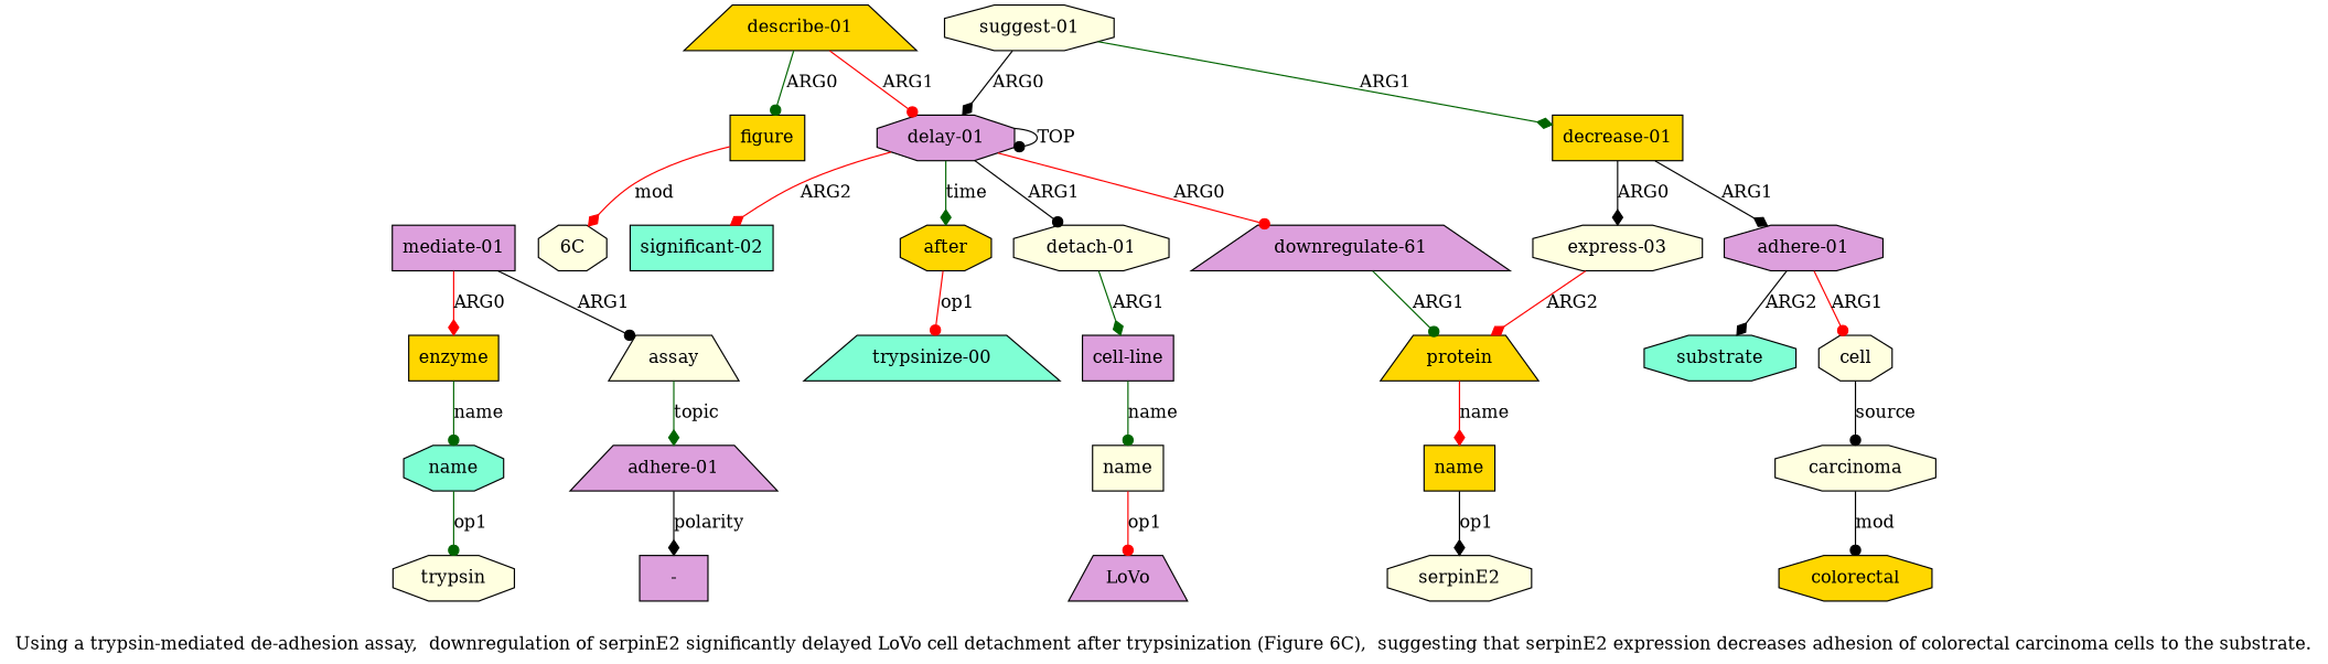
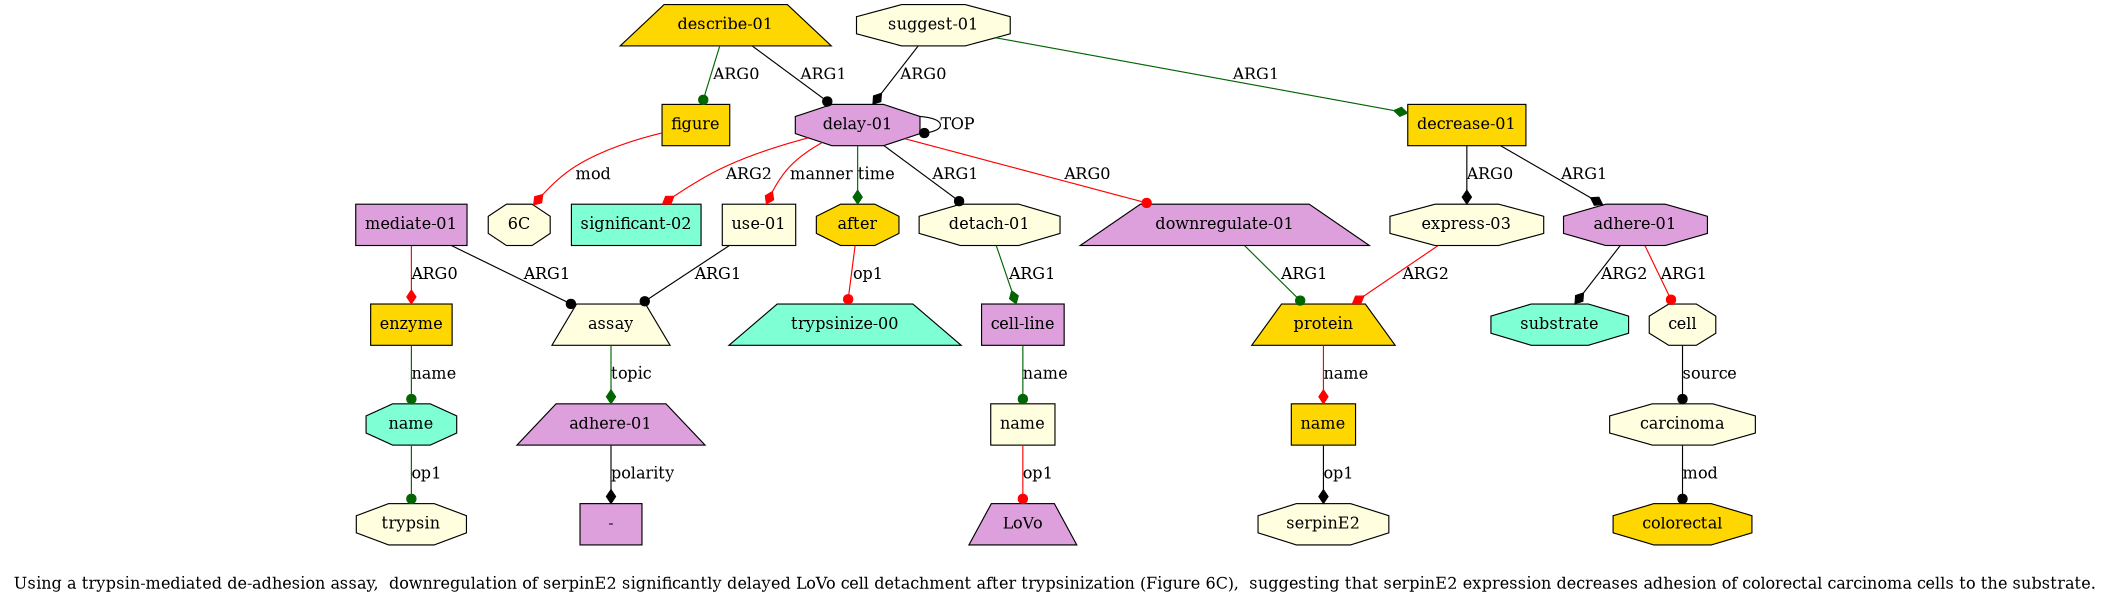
  digraph {
    label="Using a trypsin-mediated de-adhesion assay,  downregulation of serpinE2 significantly delayed LoVo cell detachment after trypsinization (Figure 6C),  suggesting that serpinE2 expression decreases adhesion of colorectal carcinoma cells to the substrate."
    node [color=black fillcolor=lightyellow gold_ind=-1 gold_label=name shape=octagon style=filled test_ind=-1 test_label=name]
    edge [arrowhead=diamond color=black gold_label=ARG1 test_label=ARG1]
    n1 [gold_ind=20 gold_label="express-03" label="express-03" test_ind=20 test_label="express-03"]
    n2 [fillcolor=gold gold_ind=2 gold_label=protein label=protein shape=trapezium test_ind=2 test_label=protein]
    n3 [fillcolor=gold gold_ind=3 label=name shape=box test_ind=3]
    n4 [gold_label=serpinE2 label=serpinE2 test_label=serpinE2]
    n5 [fillcolor=plum gold_ind=21 gold_label="adhere-01" label="adhere-01" test_ind=21 test_label="adhere-01"]
    n6 [gold_ind=22 gold_label=cell label=cell test_ind=22 test_label=cell]
    n7 [fillcolor=aquamarine gold_ind=25 gold_label=substrate label=substrate test_ind=25 test_label=substrate]
    n8 [gold_ind=23 gold_label=carcinoma label=carcinoma test_ind=23 test_label=carcinoma]
    n9 [fillcolor=gold gold_ind=24 gold_label=colorectal label=colorectal test_ind=24 test_label=colorectal]
    n10 [gold_label="6C" label="6C" test_label="6C"]
    n11 [fillcolor=plum gold_label=LoVo label=LoVo shape=trapezium test_label=LoVo]
    n12 [fillcolor=aquamarine gold_ind=15 label=name test_ind=15]
    n13 [gold_label=trypsin label=trypsin test_label=trypsin]
    n14 [fillcolor=gold gold_ind=14 gold_label=enzyme label=enzyme shape=box test_ind=14 test_label=enzyme]
    n15 [fillcolor=gold gold_ind=17 gold_label=figure label=figure shape=box test_ind=17 test_label=figure]
    n16 [fillcolor=gold gold_ind=16 gold_label="describe-01" label="describe-01" shape=trapezium test_ind=16 test_label="describe-01"]
    n17 [fillcolor=plum gold_ind=0 gold_label="delay-01" label="delay-01" test_ind=0 test_label="delay-01"]
-   n19 [fillcolor=plum gold_ind=1 gold_label="downregulate-01" label="downregulate-61" shape=trapezium test_ind=1 test_label="downregulate-01"]
+   n18 [gold_ind=10 gold_label="use-01" label="use-01" shape=box test_ind=10 test_label="use-01"]
+   n19 [fillcolor=plum gold_ind=1 gold_label="downregulate-01" label="downregulate-01" shape=trapezium test_ind=1 test_label="downregulate-01"]
    n20 [gold_ind=4 gold_label="detach-01" label="detach-01" test_ind=4 test_label="detach-01"]
    n21 [fillcolor=aquamarine gold_ind=7 gold_label="significant-02" label="significant-02" shape=box test_ind=7 test_label="significant-02"]
    n22 [fillcolor=gold gold_ind=8 gold_label=after label=after test_ind=8 test_label=after]
    n23 [gold_ind=11 gold_label=assay label=assay shape=trapezium test_ind=11 test_label=assay]
    n24 [fillcolor=plum gold_ind=5 gold_label="cell-line" label="cell-line" shape=box test_ind=5 test_label="cell-line"]
    n25 [fillcolor=aquamarine gold_ind=9 gold_label="trypsinize-00" label="trypsinize-00" shape=trapezium test_ind=9 test_label="trypsinize-00"]
    n26 [fillcolor=plum gold_ind=12 gold_label="adhere-01" label="adhere-01" shape=trapezium test_ind=12 test_label="adhere-01"]
    n27 [fillcolor=plum gold_label="-" label="-" shape=box test_label="-"]
    n28 [fillcolor=plum gold_ind=13 gold_label="mediate-01" label="mediate-01" shape=box test_ind=13 test_label="mediate-01"]
    n29 [fillcolor=gold gold_ind=19 gold_label="decrease-01" label="decrease-01" shape=box test_ind=19 test_label="decrease-01"]
    n30 [gold_ind=18 gold_label="suggest-01" label="suggest-01" test_ind=18 test_label="suggest-01"]
    n31 [gold_ind=6 label=name shape=box test_ind=6]
    n1 -> n2 [color=red gold_label=ARG2 label=ARG2 test_label=ARG2]
    n2 -> n3 [color=red gold_label=name label=name test_label=name]
    n3 -> n4 [gold_label=op1 label=op1 test_label=op1]
    n5 -> n6 [arrowhead=dot color=red label=ARG1]
    n5 -> n7 [gold_label=ARG2 label=ARG2 test_label=ARG2]
    n6 -> n8 [arrowhead=dot gold_label=source label=source test_label=source]
    n8 -> n9 [arrowhead=dot gold_label=mod label=mod test_label=mod]
    n12 -> n13 [arrowhead=dot color=darkgreen gold_label=op1 label=op1 test_label=op1]
    n14 -> n12 [arrowhead=dot color=darkgreen gold_label=name label=name test_label=name]
    n15 -> n10 [color=red gold_label=mod label=mod test_label=mod]
    n16 -> n15 [arrowhead=dot color=darkgreen gold_label=ARG0 label=ARG0 test_label=ARG0]
-   n16 -> n17 [arrowhead=dot color=red label=ARG1]
+   n16 -> n17 [arrowhead=dot label=ARG1]
    n17 -> n17 [arrowhead=dot gold_label=TOP label=TOP test_label=TOP]
+   n17 -> n18 [color=red gold_label=manner label=manner test_label=manner]
    n17 -> n19 [arrowhead=dot color=red gold_label=ARG0 label=ARG0 test_label=ARG0]
    n17 -> n20 [arrowhead=dot label=ARG1]
    n17 -> n21 [color=red gold_label=ARG2 label=ARG2 test_label=ARG2]
    n17 -> n22 [color=darkgreen gold_label=time label=time test_label=time]
+   n18 -> n23 [arrowhead=dot label=ARG1]
    n19 -> n2 [arrowhead=dot color=darkgreen label=ARG1]
    n20 -> n24 [color=darkgreen label=ARG1]
    n22 -> n25 [arrowhead=dot color=red gold_label=op1 label=op1 test_label=op1]
    n23 -> n26 [color=darkgreen gold_label=topic label=topic test_label=topic]
    n24 -> n31 [arrowhead=dot color=darkgreen gold_label=name label=name test_label=name]
    n26 -> n27 [gold_label=polarity label=polarity test_label=polarity]
    n28 -> n14 [color=red gold_label=ARG0 label=ARG0 test_label=ARG0]
    n28 -> n23 [arrowhead=dot label=ARG1]
    n29 -> n1 [gold_label=ARG0 label=ARG0 test_label=ARG0]
    n29 -> n5 [label=ARG1]
    n30 -> n17 [gold_label=ARG0 label=ARG0 test_label=ARG0]
    n30 -> n29 [color=darkgreen label=ARG1]
    n31 -> n11 [arrowhead=dot color=red gold_label=op1 label=op1 test_label=op1]
  }
